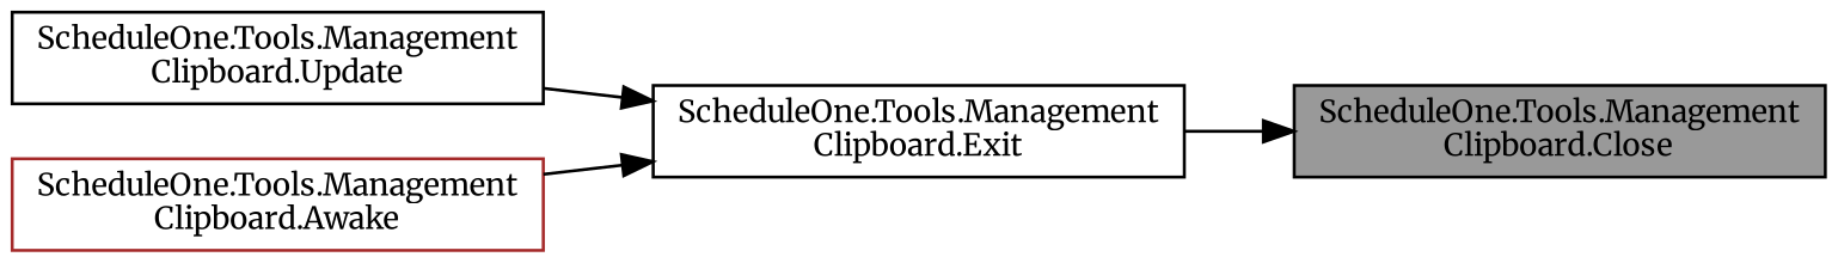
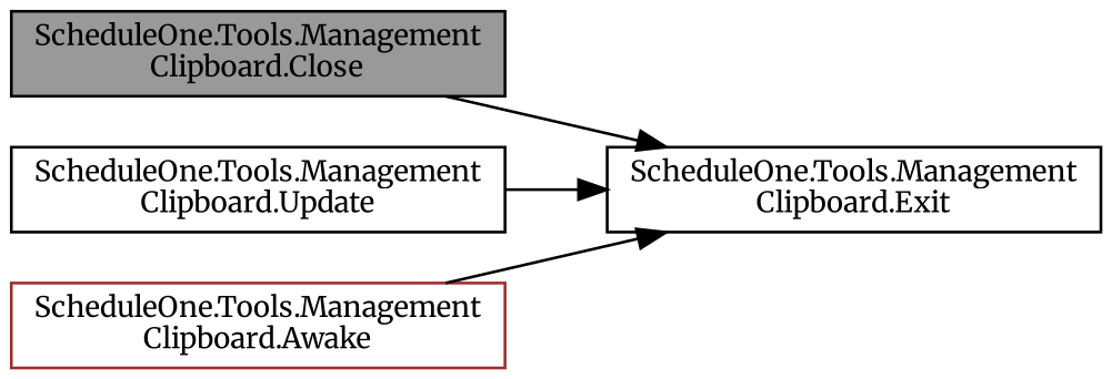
  digraph {
    fontname=Merriweather
    rankdir=RL
    node [color=black fillcolor=white fontname=Merriweather fontsize=10 shape=box style=filled]
    edge [color=black dir=back fontname=Merriweather fontsize=10 labelfontname=Helvetica labelfontsize=10 style=solid]
    n1 [fillcolor=grey60 fontcolor=black height=0.2 label="ScheduleOne.Tools.Management\lClipboard.Close" width=0.4]
    n2 [height=0.2 label="ScheduleOne.Tools.Management\lClipboard.Exit" width=0.4]
    n3 [height=0.2 label="ScheduleOne.Tools.Management\lClipboard.Update" width=0.4]
    n4 [color=brown height=0.2 label="ScheduleOne.Tools.Management\lClipboard.Awake" width=0.4]
-   n1 -> n2
+   n2 -> n1
    n2 -> n3
    n2 -> n4
  }
